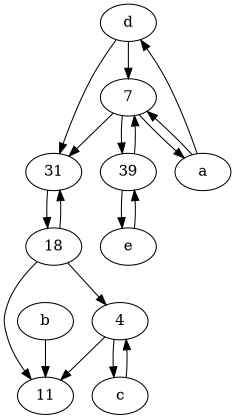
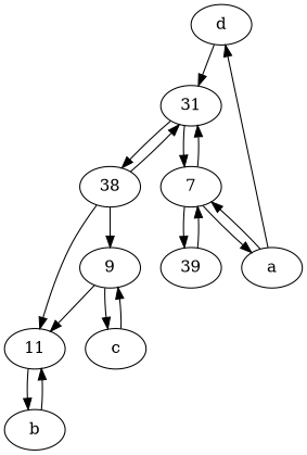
  digraph {
    d
    31
    7
-   38 [label=18]
+   38
    39
    a
-   e
    b
    11
    c
-   4
+   4 [label=9]
    d -> 31
-   d -> 7
+   31 -> 7
    31 -> 38
    7 -> 31
    7 -> 39
    7 -> a
    38 -> 31
    38 -> 11
    38 -> 4
    39 -> 7
-   39 -> e
    a -> d
    a -> 7
-   e -> 39
    b -> 11
+   11 -> b
    c -> 4
    4 -> 11
    4 -> c
  }
